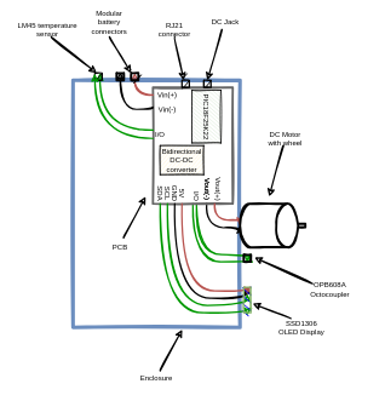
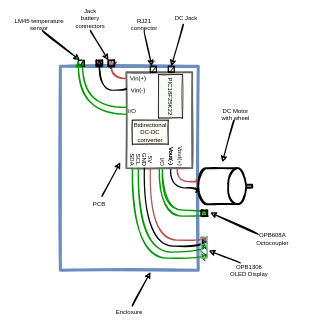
  <mxCell id="0" />
  <mxCell id="1" parent="0" />
  <mxCell id="2" value="" style="whiteSpace=wrap;html=1;strokeColor=#6c8ebf;fillColor=none;strokeWidth=5;sketch=1;" parent="1" vertex="1"><mxGeometry x="100" y="110" width="230" height="340" as="geometry" /></mxCell>
  <mxCell id="3" value="" style="edgeStyle=elbowEdgeStyle;elbow=vertical;endArrow=classic;html=1;fillColor=#f8cecc;strokeWidth=2;strokeColor=#009900;curved=1;sketch=1;" parent="1" edge="1"><mxGeometry width="50" height="50" relative="1" as="geometry"><mxPoint x="270" y="280" as="sourcePoint" /><mxPoint x="340" y="360" as="targetPoint" /><Array as="points"><mxPoint x="310" y="350" /></Array></mxGeometry></mxCell>
  <mxCell id="4" value="" style="edgeStyle=elbowEdgeStyle;elbow=vertical;endArrow=classic;html=1;fillColor=#f8cecc;strokeWidth=2;strokeColor=#009900;entryX=0.75;entryY=0;entryDx=0;entryDy=0;curved=1;sketch=1;" parent="1" target="16" edge="1"><mxGeometry width="50" height="50" relative="1" as="geometry"><mxPoint x="265" y="280" as="sourcePoint" /><mxPoint x="345" y="360" as="targetPoint" /><Array as="points"><mxPoint x="325" y="360" /></Array></mxGeometry></mxCell>
  <mxCell id="5" value="" style="edgeStyle=elbowEdgeStyle;elbow=vertical;endArrow=classic;html=1;entryX=0.5;entryY=1;entryDx=0;entryDy=0;entryPerimeter=0;exitX=0.673;exitY=0.994;exitDx=0;exitDy=0;exitPerimeter=0;fillColor=#f8cecc;strokeWidth=2;curved=1;sketch=1;" parent="1" source="6" target="27" edge="1"><mxGeometry width="50" height="50" relative="1" as="geometry"><mxPoint x="282.5" y="290" as="sourcePoint" /><mxPoint x="320" y="320" as="targetPoint" /><Array as="points"><mxPoint x="260" y="313" /></Array></mxGeometry></mxCell>
  <mxCell id="6" value="" style="whiteSpace=wrap;html=1;strokeColor=#666666;fontColor=#333333;gradientColor=#ffffff;fillColor=none;strokeWidth=3;sketch=1;" parent="1" vertex="1"><mxGeometry x="210" y="120" width="110" height="160" as="geometry" /></mxCell>
  <mxCell id="7" value="" style="edgeStyle=elbowEdgeStyle;elbow=vertical;endArrow=classic;html=1;entryX=1;entryY=0.5;entryDx=0;entryDy=0;exitX=0.673;exitY=0.994;exitDx=0;exitDy=0;exitPerimeter=0;fillColor=#f8cecc;strokeWidth=2;strokeColor=#009900;curved=1;sketch=1;" parent="1" target="11" edge="1"><mxGeometry width="50" height="50" relative="1" as="geometry"><mxPoint x="220" y="280" as="sourcePoint" /><mxPoint x="265.97" y="310.96" as="targetPoint" /><Array as="points"><mxPoint x="280" y="430" /></Array></mxGeometry></mxCell>
  <mxCell id="8" value="" style="edgeStyle=elbowEdgeStyle;elbow=vertical;endArrow=classic;html=1;fillColor=#f8cecc;strokeWidth=2;strokeColor=#009900;curved=1;sketch=1;" parent="1" edge="1"><mxGeometry width="50" height="50" relative="1" as="geometry"><mxPoint x="230" y="280" as="sourcePoint" /><mxPoint x="340" y="404" as="targetPoint" /><Array as="points"><mxPoint x="280" y="420" /></Array></mxGeometry></mxCell>
  <mxCell id="9" value="" style="edgeStyle=elbowEdgeStyle;elbow=vertical;endArrow=classic;html=1;fillColor=#f5f5f5;strokeWidth=2;curved=1;sketch=1;" parent="1" edge="1"><mxGeometry width="50" height="50" relative="1" as="geometry"><mxPoint x="240" y="280" as="sourcePoint" /><mxPoint x="340" y="394" as="targetPoint" /><Array as="points"><mxPoint x="290" y="410" /></Array></mxGeometry></mxCell>
  <mxCell id="10" value="" style="edgeStyle=elbowEdgeStyle;elbow=vertical;endArrow=classic;html=1;fillColor=#f8cecc;strokeWidth=2;strokeColor=#b85450;curved=1;sketch=1;" parent="1" edge="1"><mxGeometry width="50" height="50" relative="1" as="geometry"><mxPoint x="250" y="280" as="sourcePoint" /><mxPoint x="340" y="405" as="targetPoint" /><Array as="points"><mxPoint x="290" y="400" /></Array></mxGeometry></mxCell>
  <mxCell id="11" value="" style="whiteSpace=wrap;html=1;strokeColor=#82b366;strokeWidth=2;rotation=90;perimeterSpacing=4;fillColor=#0000FF;sketch=1;" parent="1" vertex="1"><mxGeometry x="322.5" y="407.5" width="35" height="10" as="geometry" /></mxCell>
  <mxCell id="12" value="" style="whiteSpace=wrap;html=1;strokeWidth=3;fillColor=none;sketch=1;" parent="1" vertex="1"><mxGeometry x="410" y="307.5" width="10" height="5" as="geometry" /></mxCell>
  <mxCell id="13" value="" style="whiteSpace=wrap;html=1;strokeWidth=2;fillColor=#000000;sketch=1;" parent="1" vertex="1"><mxGeometry x="280" y="110" width="10" height="10" as="geometry" /></mxCell>
  <mxCell id="14" value="" style="whiteSpace=wrap;html=1;strokeWidth=2;fillColor=#000000;sketch=1;" parent="1" vertex="1"><mxGeometry x="250" y="110" width="10" height="10" as="geometry" /></mxCell>
  <mxCell id="15" value="" style="shape=image;html=1;verticalAlign=top;verticalLabelPosition=bottom;labelBackgroundColor=#ffffff;imageAspect=0;aspect=fixed;image=https://cdn4.iconfinder.com/data/icons/green_iconshock/512/wheel.png;strokeWidth=3;fillColor=#000000;sketch=1;" parent="1" vertex="1"><mxGeometry x="400" y="256" width="108" height="108" as="geometry" /></mxCell>
  <mxCell id="16" value="" style="whiteSpace=wrap;html=1;strokeWidth=3;fillColor=#000000;sketch=1;" parent="1" vertex="1"><mxGeometry x="335" y="350" width="10" height="10" as="geometry" /></mxCell>
  <mxCell id="17" value="" style="edgeStyle=elbowEdgeStyle;elbow=vertical;endArrow=classic;html=1;fillColor=#f8cecc;strokeWidth=2;strokeColor=#009900;exitX=0.002;exitY=0.367;exitDx=0;exitDy=0;exitPerimeter=0;curved=1;sketch=1;" parent="1" source="6" edge="1"><mxGeometry width="50" height="50" relative="1" as="geometry"><mxPoint x="207" y="180" as="sourcePoint" /><mxPoint x="137" y="100" as="targetPoint" /><Array as="points"><mxPoint x="180" y="179" /></Array></mxGeometry></mxCell>
  <mxCell id="18" value="" style="whiteSpace=wrap;html=1;strokeWidth=2;fillColor=#000000;sketch=1;" parent="1" vertex="1"><mxGeometry x="130" y="100" width="10" height="10" as="geometry" /></mxCell>
  <mxCell id="19" value="SDA" style="text;html=1;strokeColor=none;fillColor=none;align=center;verticalAlign=middle;whiteSpace=wrap;rotation=90;fontSize=10;sketch=1;" parent="1" vertex="1"><mxGeometry x="200" y="256" width="40" height="20" as="geometry" /></mxCell>
  <mxCell id="20" value="SCL" style="text;html=1;strokeColor=none;fillColor=none;align=center;verticalAlign=middle;whiteSpace=wrap;rotation=90;fontSize=10;sketch=1;" parent="1" vertex="1"><mxGeometry x="210" y="256" width="40" height="20" as="geometry" /></mxCell>
  <mxCell id="21" value="GND" style="text;html=1;strokeColor=none;fillColor=none;align=center;verticalAlign=middle;whiteSpace=wrap;rotation=90;fontSize=10;sketch=1;" parent="1" vertex="1"><mxGeometry x="220" y="256" width="40" height="20" as="geometry" /></mxCell>
  <mxCell id="22" value="5V" style="text;html=1;strokeColor=none;fillColor=none;align=center;verticalAlign=middle;whiteSpace=wrap;rotation=90;fontSize=10;sketch=1;" parent="1" vertex="1"><mxGeometry x="230" y="256" width="40" height="20" as="geometry" /></mxCell>
  <mxCell id="23" value="I/O" style="text;html=1;strokeColor=none;fillColor=none;align=center;verticalAlign=middle;whiteSpace=wrap;rotation=90;fontSize=10;sketch=1;" parent="1" vertex="1"><mxGeometry x="250" y="260" width="40" height="20" as="geometry" /></mxCell>
  <mxCell id="24" value="Vout(-)" style="text;html=1;strokeColor=none;fillColor=none;align=center;verticalAlign=middle;whiteSpace=wrap;rotation=90;fontSize=10;sketch=1;" parent="1" vertex="1"><mxGeometry x="265" y="250" width="40" height="20" as="geometry" /></mxCell>
  <mxCell id="25" value="Vout(+)" style="text;html=1;strokeColor=none;fillColor=none;align=center;verticalAlign=middle;whiteSpace=wrap;rotation=90;fontSize=10;sketch=1;" parent="1" vertex="1"><mxGeometry x="280" y="250" width="40" height="20" as="geometry" /></mxCell>
  <mxCell id="26" value="" style="edgeStyle=elbowEdgeStyle;elbow=vertical;endArrow=classic;html=1;fillColor=#f8cecc;strokeWidth=2;strokeColor=#b85450;entryX=0.5;entryY=1;entryDx=0;entryDy=0;entryPerimeter=0;curved=1;sketch=1;" parent="1" target="27" edge="1"><mxGeometry width="50" height="50" relative="1" as="geometry"><mxPoint x="295" y="280" as="sourcePoint" /><mxPoint x="385" y="307.5" as="targetPoint" /><Array as="points"><mxPoint x="335" y="302.5" /></Array></mxGeometry></mxCell>
  <mxCell id="27" value="" style="shape=cylinder3;whiteSpace=wrap;html=1;boundedLbl=1;backgroundOutline=1;size=15;rotation=90;strokeWidth=3;flipH=1;sketch=1;" parent="1" vertex="1"><mxGeometry x="340" y="270" width="60" height="80" as="geometry" /></mxCell>
  <mxCell id="28" value="I/O" style="text;html=1;strokeColor=none;fillColor=none;align=center;verticalAlign=middle;whiteSpace=wrap;rotation=0;fontSize=10;sketch=1;" parent="1" vertex="1"><mxGeometry x="200" y="180" width="40" height="10" as="geometry" /></mxCell>
  <mxCell id="29" value="" style="edgeStyle=elbowEdgeStyle;elbow=vertical;endArrow=classic;html=1;exitX=0.673;exitY=0.994;exitDx=0;exitDy=0;exitPerimeter=0;fillColor=#f8cecc;strokeWidth=2;entryX=0.505;entryY=-0.174;entryDx=0;entryDy=0;entryPerimeter=0;curved=1;sketch=1;" parent="1" target="31" edge="1"><mxGeometry width="50" height="50" relative="1" as="geometry"><mxPoint x="210" y="147" as="sourcePoint" /><mxPoint x="164.03" y="116.04" as="targetPoint" /><Array as="points"><mxPoint x="140" y="150" /></Array></mxGeometry></mxCell>
  <mxCell id="30" value="" style="edgeStyle=elbowEdgeStyle;elbow=vertical;endArrow=classic;html=1;fillColor=#f8cecc;strokeWidth=2;strokeColor=#b85450;entryX=0.5;entryY=0;entryDx=0;entryDy=0;exitX=1;exitY=0.5;exitDx=0;exitDy=0;curved=1;sketch=1;" parent="1" source="35" target="32" edge="1"><mxGeometry width="50" height="50" relative="1" as="geometry"><mxPoint x="210" y="123.96" as="sourcePoint" /><mxPoint x="175" y="100.96" as="targetPoint" /><Array as="points"><mxPoint x="190" y="130" /><mxPoint x="215" y="123.46" /></Array></mxGeometry></mxCell>
  <mxCell id="31" value="" style="whiteSpace=wrap;html=1;strokeWidth=3;fillColor=#000000;fontSize=10;sketch=1;" parent="1" vertex="1"><mxGeometry x="160" y="100" width="10" height="10" as="geometry" /></mxCell>
  <mxCell id="32" value="" style="whiteSpace=wrap;html=1;strokeWidth=3;fillColor=#000000;fontSize=10;sketch=1;" parent="1" vertex="1"><mxGeometry x="180" y="100" width="10" height="10" as="geometry" /></mxCell>
  <mxCell id="33" value="Vout(-)" style="text;html=1;strokeColor=none;fillColor=none;align=center;verticalAlign=middle;whiteSpace=wrap;rotation=90;fontSize=10;sketch=1;" parent="1" vertex="1"><mxGeometry x="265" y="250" width="40" height="20" as="geometry" /></mxCell>
  <mxCell id="34" value="Vin(-)" style="text;html=1;strokeColor=none;fillColor=none;align=center;verticalAlign=middle;whiteSpace=wrap;rotation=-1;fontSize=10;direction=west;sketch=1;" parent="1" vertex="1"><mxGeometry x="210" y="140" width="40" height="20" as="geometry" /></mxCell>
  <mxCell id="35" value="Vin(+)" style="text;html=1;strokeColor=none;fillColor=none;align=center;verticalAlign=middle;whiteSpace=wrap;rotation=-1;fontSize=10;direction=west;sketch=1;" parent="1" vertex="1"><mxGeometry x="210" y="120" width="40" height="20" as="geometry" /></mxCell>
  <mxCell id="36" value="PIC18F25K22" style="whiteSpace=wrap;html=1;strokeWidth=1;fontSize=10;rotation=90;sketch=1;fillColor=#d5e8d4;" parent="1" vertex="1"><mxGeometry x="247.5" y="140" width="72.5" height="40" as="geometry" /></mxCell>
  <mxCell id="37" value="Bidirectional DC-DC converter" style="whiteSpace=wrap;html=1;strokeWidth=1;fontSize=10;rotation=0;sketch=1;fillColor=#fff2cc;" parent="1" vertex="1"><mxGeometry x="220" y="200" width="60" height="40" as="geometry" /></mxCell>
  <mxCell id="38" value="" style="endArrow=classic;html=1;strokeColor=#000000;strokeWidth=2;fontSize=10;entryX=0.25;entryY=0;entryDx=0;entryDy=0;curved=1;sketch=1;" parent="1" target="18" edge="1"><mxGeometry width="50" height="50" relative="1" as="geometry"><mxPoint x="70" y="50" as="sourcePoint" /><mxPoint x="90" y="30" as="targetPoint" /></mxGeometry></mxCell>
  <mxCell id="39" value="" style="endArrow=classic;html=1;strokeColor=#000000;strokeWidth=2;fontSize=10;curved=1;sketch=1;" parent="1" edge="1"><mxGeometry width="50" height="50" relative="1" as="geometry"><mxPoint x="150" y="50" as="sourcePoint" /><mxPoint x="180" y="100" as="targetPoint" /></mxGeometry></mxCell>
  <mxCell id="40" value="" style="endArrow=classic;html=1;strokeColor=#000000;strokeWidth=2;fontSize=10;entryX=0.25;entryY=0;entryDx=0;entryDy=0;curved=1;sketch=1;" parent="1" edge="1"><mxGeometry width="50" height="50" relative="1" as="geometry"><mxPoint x="240" y="50" as="sourcePoint" /><mxPoint x="252.5" y="110" as="targetPoint" /></mxGeometry></mxCell>
  <mxCell id="41" value="" style="endArrow=classic;html=1;strokeColor=#000000;strokeWidth=2;fontSize=10;curved=1;sketch=1;" parent="1" edge="1"><mxGeometry width="50" height="50" relative="1" as="geometry"><mxPoint x="305" y="40" as="sourcePoint" /><mxPoint x="285" y="110" as="targetPoint" /></mxGeometry></mxCell>
  <mxCell id="42" value="" style="endArrow=classic;html=1;strokeColor=#000000;strokeWidth=2;fontSize=10;curved=1;sketch=1;" parent="1" edge="1"><mxGeometry width="50" height="50" relative="1" as="geometry"><mxPoint x="390" y="200" as="sourcePoint" /><mxPoint x="370" y="270" as="targetPoint" /></mxGeometry></mxCell>
  <mxCell id="43" value="" style="endArrow=classic;html=1;strokeColor=#000000;strokeWidth=2;fontSize=10;curved=1;sketch=1;" parent="1" edge="1"><mxGeometry width="50" height="50" relative="1" as="geometry"><mxPoint x="400" y="437.976" as="sourcePoint" /><mxPoint x="347.5" y="417.5" as="targetPoint" /></mxGeometry></mxCell>
  <mxCell id="44" value="" style="endArrow=classic;html=1;strokeColor=#000000;strokeWidth=2;fontSize=10;curved=1;sketch=1;" parent="1" edge="1"><mxGeometry width="50" height="50" relative="1" as="geometry"><mxPoint x="430" y="390" as="sourcePoint" /><mxPoint x="350" y="354" as="targetPoint" /></mxGeometry></mxCell>
  <mxCell id="45" value="" style="endArrow=classic;html=1;strokeColor=#000000;strokeWidth=2;fontSize=10;entryX=0.654;entryY=1.009;entryDx=0;entryDy=0;entryPerimeter=0;curved=1;sketch=1;" parent="1" target="2" edge="1"><mxGeometry width="50" height="50" relative="1" as="geometry"><mxPoint x="220" y="510" as="sourcePoint" /><mxPoint x="190" y="550" as="targetPoint" /></mxGeometry></mxCell>
  <mxCell id="46" value="" style="endArrow=classic;html=1;strokeColor=#000000;strokeWidth=2;fontSize=10;entryX=0.654;entryY=1.009;entryDx=0;entryDy=0;entryPerimeter=0;curved=1;sketch=1;" parent="1" edge="1"><mxGeometry width="50" height="50" relative="1" as="geometry"><mxPoint x="169.58" y="326.94" as="sourcePoint" /><mxPoint x="200" y="270" as="targetPoint" /></mxGeometry></mxCell>
  <mxCell id="47" value="LM45 temperature sensor" style="text;html=1;strokeColor=none;fillColor=none;align=center;verticalAlign=middle;whiteSpace=wrap;fontSize=10;sketch=1;" parent="1" vertex="1"><mxGeometry x="20" y="30" width="90" height="20" as="geometry" /></mxCell>
- <mxCell id="48" value="Modular battery connectors" style="text;html=1;strokeColor=none;fillColor=none;align=center;verticalAlign=middle;whiteSpace=wrap;fontSize=10;sketch=1;" parent="1" vertex="1"><mxGeometry x="130" y="20" width="40" height="20" as="geometry" /></mxCell>
+ <mxCell id="48" value="Jack battery connectors" style="text;html=1;strokeColor=none;fillColor=none;align=center;verticalAlign=middle;whiteSpace=wrap;fontSize=10;sketch=1;" parent="1" vertex="1"><mxGeometry x="130" y="20" width="40" height="20" as="geometry" /></mxCell>
  <mxCell id="49" value="RJ21 connector" style="text;html=1;strokeColor=none;fillColor=none;align=center;verticalAlign=middle;whiteSpace=wrap;fontSize=10;sketch=1;" parent="1" vertex="1"><mxGeometry x="220" y="30" width="40" height="20" as="geometry" /></mxCell>
  <mxCell id="50" value="DC Jack" style="text;html=1;strokeColor=none;fillColor=none;align=center;verticalAlign=middle;whiteSpace=wrap;fontSize=10;sketch=1;" parent="1" vertex="1"><mxGeometry x="290" y="20" width="40" height="20" as="geometry" /></mxCell>
  <mxCell id="51" value="DC Motor with wheel" style="text;html=1;strokeColor=none;fillColor=none;align=center;verticalAlign=middle;whiteSpace=wrap;fontSize=10;sketch=1;" parent="1" vertex="1"><mxGeometry x="365" y="180" width="55" height="20" as="geometry" /></mxCell>
  <mxCell id="52" value="PCB" style="text;html=1;strokeColor=none;fillColor=none;align=center;verticalAlign=middle;whiteSpace=wrap;fontSize=10;sketch=1;" parent="1" vertex="1"><mxGeometry x="145" y="330" width="40" height="20" as="geometry" /></mxCell>
  <mxCell id="53" value="Enclosure" style="text;html=1;strokeColor=none;fillColor=none;align=center;verticalAlign=middle;whiteSpace=wrap;fontSize=10;sketch=1;" parent="1" vertex="1"><mxGeometry x="195" y="510" width="40" height="20" as="geometry" /></mxCell>
- <mxCell id="54" value="SSD1306 OLED Display" style="text;html=1;strokeColor=none;fillColor=none;align=center;verticalAlign=middle;whiteSpace=wrap;fontSize=10;sketch=1;" parent="1" vertex="1"><mxGeometry x="380" y="440" width="70" height="20" as="geometry" /></mxCell>
+ <mxCell id="54" value="OPB1306 OLED Display" style="text;html=1;strokeColor=none;fillColor=none;align=center;verticalAlign=middle;whiteSpace=wrap;fontSize=10;sketch=1;" parent="1" vertex="1"><mxGeometry x="380" y="440" width="70" height="20" as="geometry" /></mxCell>
  <mxCell id="55" value="OPB608A Octocoupler" style="text;html=1;strokeColor=none;fillColor=none;align=center;verticalAlign=middle;whiteSpace=wrap;fontSize=10;sketch=1;" parent="1" vertex="1"><mxGeometry x="434" y="387.5" width="40" height="20" as="geometry" /></mxCell>
  <mxCell id="56" value="" style="edgeStyle=elbowEdgeStyle;elbow=vertical;endArrow=classic;html=1;fillColor=#f8cecc;strokeWidth=2;strokeColor=#009900;exitX=0.25;exitY=1;exitDx=0;exitDy=0;curved=1;sketch=1;" parent="1" source="28" edge="1"><mxGeometry width="50" height="50" relative="1" as="geometry"><mxPoint x="203.22" y="179.72" as="sourcePoint" /><mxPoint x="130" y="101" as="targetPoint" /><Array as="points"><mxPoint x="170" y="190" /></Array></mxGeometry></mxCell>
